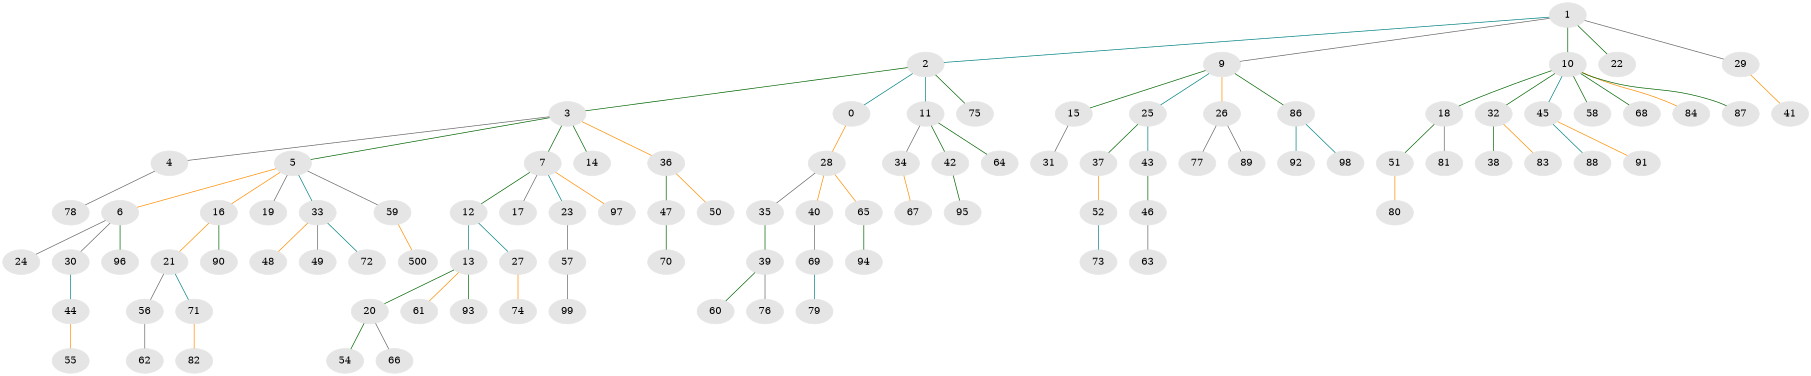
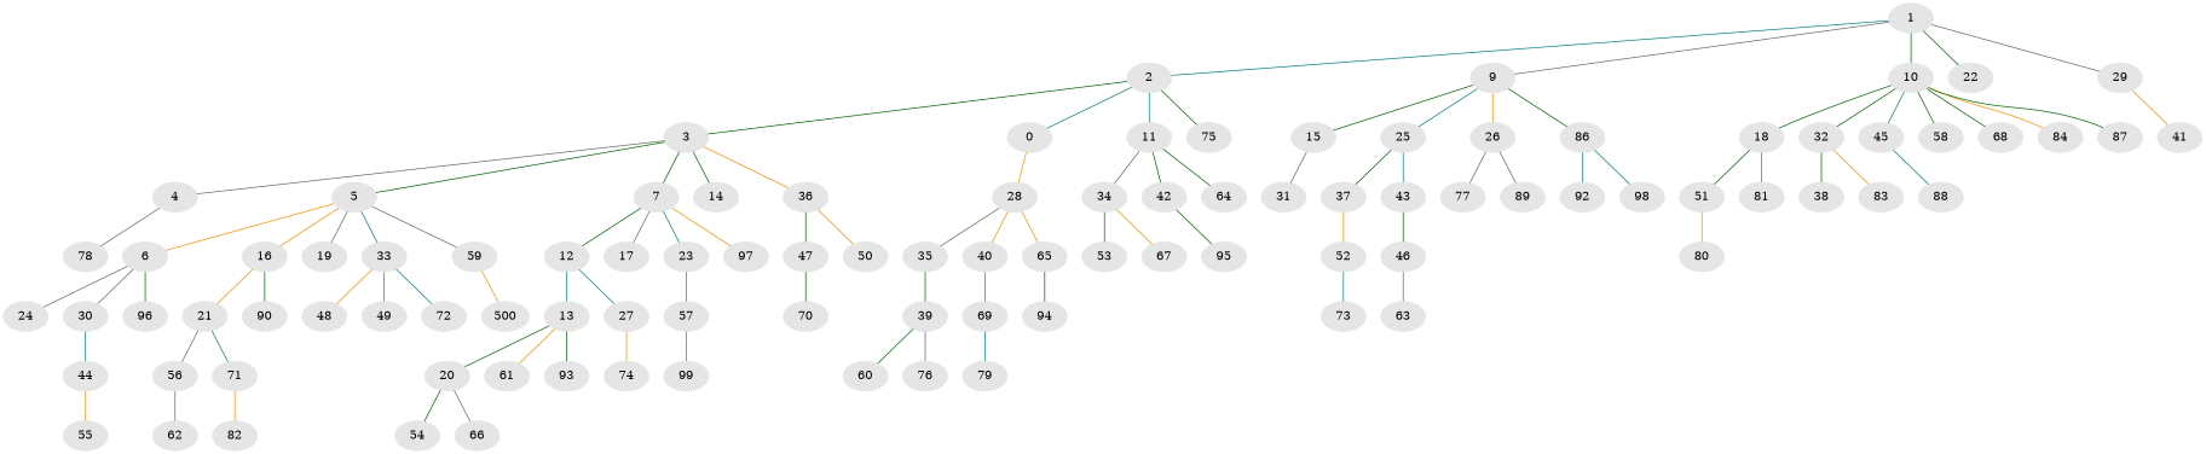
  graph {
    fontname="DejaVu Serif"
    node [color=gray90 fontname="DejaVu Serif" style=filled]
    edge [color=darkgreen fontname="DejaVu Serif"]
    1
    2
    9
    10
    22
    29
    3
    n8 [label=0]
    11
    75
    15
    25
    26
    86
    18
    32
    45
    58
    68
    84
    87
    41
    4
    5
    7
    14
    36
    28
    34
    42
    64
    78
    6
    16
    19
    33
    59
    12
    17
    23
    97
    47
    50
    24
    30
    96
    21
    90
    48
    49
    72
    n52 [label=500]
    44
    13
    27
    57
    35
    40
    65
    31
    37
    43
    77
    89
    92
    98
    51
    81
    38
    83
    88
-   91
+   53
    67
    95
    20
    61
    93
    74
    54
    66
    56
    71
    80
    62
    82
    99
    52
    46
    39
    69
    94
    55
    60
    76
    70
    73
    79
    63
    1 -- 2 [color=teal]
    1 -- 9 [color=gray40]
    1 -- 10
    1 -- 22
    1 -- 29 [color=gray40]
    2 -- 3
    2 -- n8 [color=teal]
    2 -- 11 [color=teal]
    2 -- 75
    9 -- 15
    9 -- 25 [color=teal]
    9 -- 26 [color=darkorange]
    9 -- 86
    10 -- 18
    10 -- 32
    10 -- 45 [color=teal]
    10 -- 58
    10 -- 68
    10 -- 84 [color=darkorange]
    10 -- 87
    29 -- 41 [color=darkorange]
    3 -- 4 [color=gray40]
    3 -- 5
    3 -- 7
    3 -- 14
    3 -- 36 [color=darkorange]
    n8 -- 28 [color=darkorange]
    11 -- 34 [color=gray40]
    11 -- 42
    11 -- 64
    15 -- 31 [color=gray40]
    25 -- 37
    25 -- 43 [color=teal]
    26 -- 77 [color=gray40]
    26 -- 89 [color=gray40]
    86 -- 92 [color=teal]
    86 -- 98 [color=teal]
    18 -- 51
    18 -- 81 [color=gray40]
    32 -- 38
    32 -- 83 [color=darkorange]
    45 -- 88 [color=teal]
-   45 -- 91 [color=darkorange]
    4 -- 78 [color=gray40]
    5 -- 6 [color=darkorange]
    5 -- 16 [color=darkorange]
    5 -- 19 [color=gray40]
    5 -- 33 [color=teal]
    5 -- 59 [color=gray40]
    7 -- 12
    7 -- 17 [color=gray40]
    7 -- 23 [color=teal]
    7 -- 97 [color=darkorange]
    36 -- 47
    36 -- 50 [color=darkorange]
    28 -- 35 [color=gray40]
    28 -- 40 [color=darkorange]
    28 -- 65 [color=darkorange]
+   34 -- 53
    34 -- 67 [color=darkorange]
    42 -- 95
    6 -- 24 [color=gray40]
    6 -- 30 [color=gray40]
    6 -- 96
    16 -- 21 [color=darkorange]
    16 -- 90
    33 -- 48 [color=darkorange]
    33 -- 49 [color=gray40]
    33 -- 72 [color=teal]
    59 -- n52 [color=darkorange]
    12 -- 13 [color=teal]
    12 -- 27 [color=teal]
    23 -- 57 [color=gray40]
    47 -- 70
    30 -- 44 [color=teal]
    21 -- 56 [color=gray40]
    21 -- 71 [color=teal]
    44 -- 55 [color=darkorange]
    13 -- 20
    13 -- 61 [color=darkorange]
    13 -- 93
    27 -- 74 [color=darkorange]
    57 -- 99 [color=gray40]
    35 -- 39
    40 -- 69 [color=gray40]
    65 -- 94
    37 -- 52 [color=darkorange]
    43 -- 46
    51 -- 80 [color=darkorange]
    20 -- 54
    20 -- 66 [color=gray40]
    56 -- 62 [color=gray40]
    71 -- 82 [color=darkorange]
    52 -- 73 [color=teal]
    46 -- 63 [color=gray40]
    39 -- 60
    39 -- 76 [color=gray40]
    69 -- 79 [color=teal]
  }
